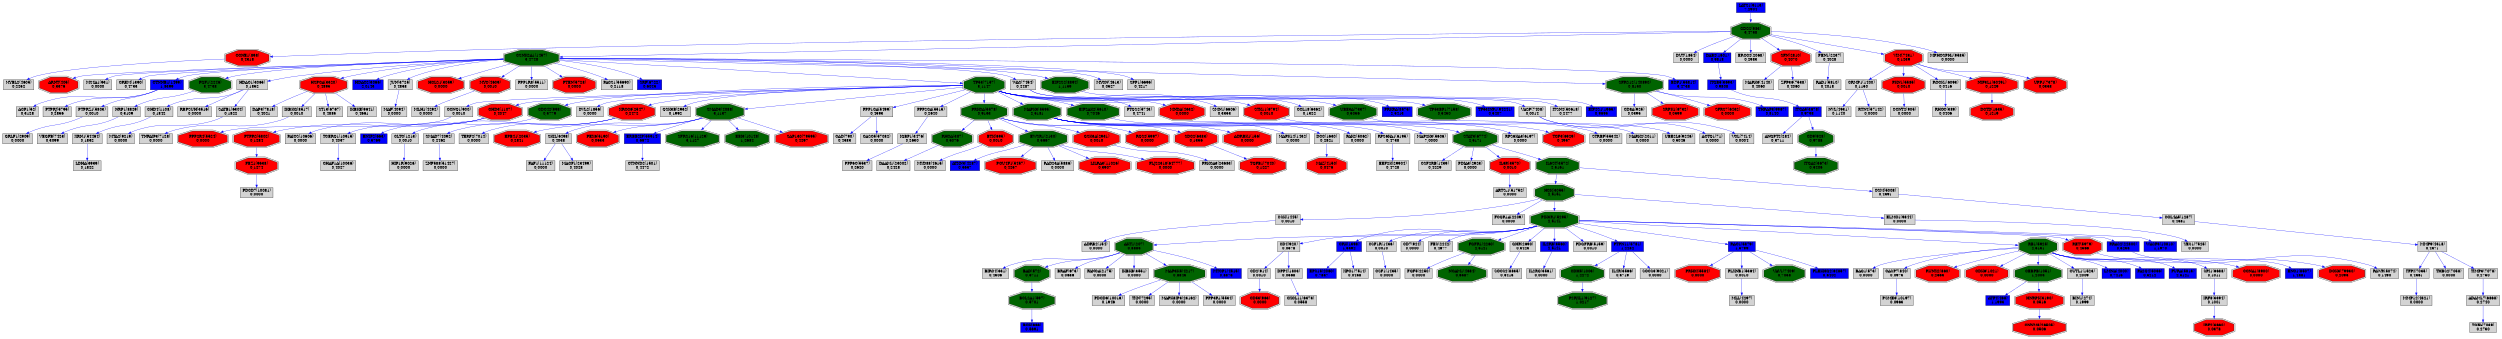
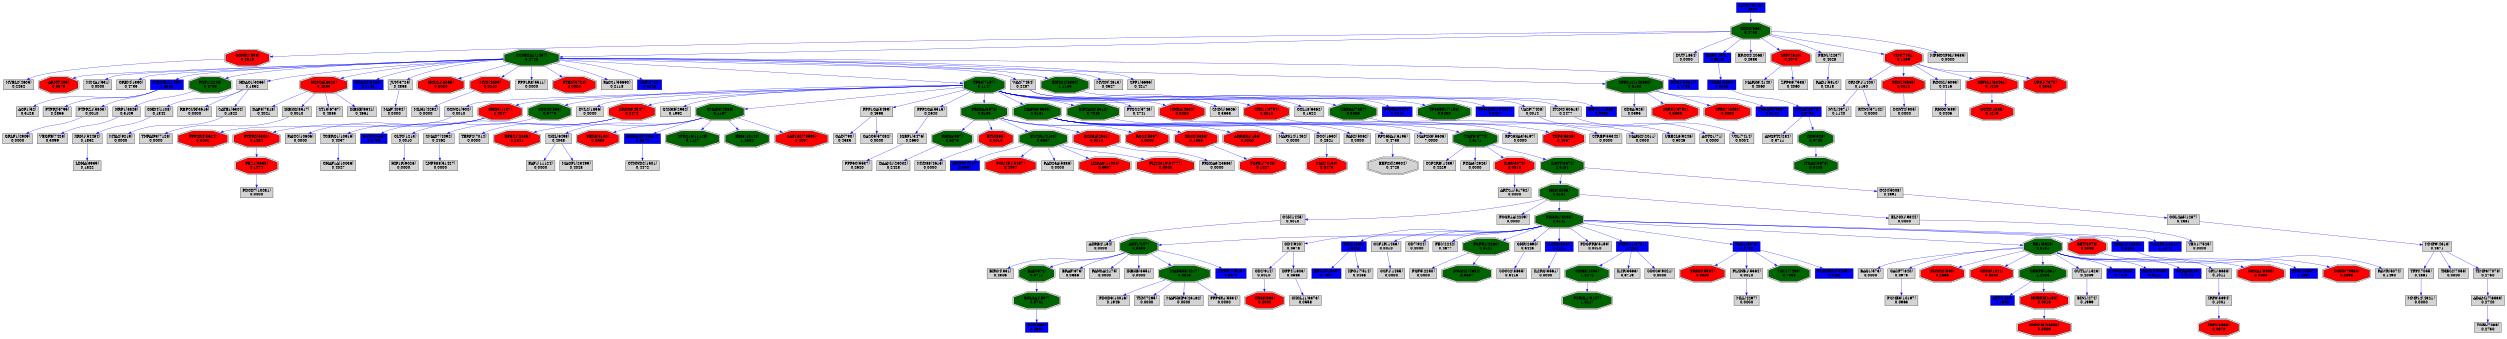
  digraph {
    node [fillcolor=lightgray shape=box style=filled]
    edge [color=blue]
    n1 [label="ACTG1(71)\n0,0000"]
    n2 [label="ADRB2(154)\n0,0000"]
    n3 [fillcolor=red label="ADRBK1(156)\n0,0000" shape=doubleoctagon]
    n4 [fillcolor=darkgreen label="AKT1(207)\n0,8883" shape=doubleoctagon]
    n5 [label="BIRC4(331)\n0,4306"]
    n6 [fillcolor=darkgreen label="BAD(572)\n0,5711" shape=doubleoctagon]
    n7 [label="BRAF(673)\n0,0686"]
    n8 [label="FANCA(2175)\n0,0000"]
    n9 [label="IKBKB(3551)\n0,0000"]
    n10 [fillcolor=darkgreen label="MAP3K5(4217)\n0,8843" shape=doubleoctagon]
    n11 [fillcolor=blue label="MTCP1(4515)\n0,8873"]
    n12 [fillcolor=darkgreen label="BCL2A1(597)\n0,5701" shape=doubleoctagon]
    n13 [label="PDCD6(10016)\n0,1946"]
    n14 [label="TXN(7295)\n0,0000"]
    n15 [label="MAPK8IP3(23162)\n0,0000"]
    n16 [label="PPP3R1(5534)\n0,0000"]
    n17 [label="BIN1(274)\n0,1999"]
    n18 [label="ANGPT2(284)\n0,3711"]
    n19 [fillcolor=darkgreen label="RHOA(387)\n0,5076" shape=doubleoctagon]
    n20 [label="DAAM1(23002)\n0,2428"]
    n21 [label="RHOC(389)\n0,0406"]
    n22 [fillcolor=red label="ARNT(405)\n0,3376" shape=doubleoctagon]
    n23 [label="BAG1(573)\n0,0000"]
    n24 [fillcolor=blue label="BOK(666)\n0,5691"]
    n25 [fillcolor=blue label="BNIP2(663)\n0,5769"]
    n26 [fillcolor=red label="BTK(695)\n0,0010" shape=doubleoctagon]
    n27 [label="MYD88(4615)\n0,0000"]
    n28 [label="CAD(790)\n0,4583"]
    n29 [label="CASP7(840)\n0,0973"]
    n30 [label="PSME3(10197)\n0,0963"]
    n31 [fillcolor=red label="RUNX2(860)\n0,2563" shape=doubleoctagon]
    n32 [label="CD2(914)\n0,0010"]
    n33 [fillcolor=red label="CD53(963)\n0,0000" shape=doubleoctagon]
    n34 [label="CD4(920)\n0,0578"]
    n35 [label="DPP4(1803)\n0,0568"]
    n36 [label="CXCL11(6373)\n0,0558"]
    n37 [label="CD8A(925)\n0,0395"]
    n38 [fillcolor=darkgreen label="CD9(928)\n0,9788" shape=doubleoctagon]
    n39 [fillcolor=darkgreen label="ITGA2(3673)\n0,5406" shape=doubleoctagon]
    n40 [label="MS4A1(931)\n0,0000"]
    n41 [fillcolor=red label="CCNE1(898)\n0,4318" shape=doubleoctagon]
    n42 [label="MYBL2(4605)\n0,2252"]
    n43 [fillcolor=darkgreen label="CDC2(983)\n3,4758" shape=doubleoctagon]
    n44 [fillcolor=darkgreen label="CSNK2A1(1457)\n3,4748" shape=doubleoctagon]
    n45 [label="DUT(1854)\n0,0000"]
    n46 [fillcolor=blue label="DAB2(1601)\n0,9818"]
    n47 [label="ERCC2(2068)\n0,2983"]
    n48 [fillcolor=red label="SFN(2810)\n0,4070" shape=doubleoctagon]
    n49 [label="FEN1(2237)\n0,4028"]
    n50 [fillcolor=red label="VIM(7431)\n0,1239" shape=doubleoctagon]
    n51 [label="MPHOSPH1(9585)\n0,0000"]
    n52 [label="CREM(1390)\n0,4733"]
    n53 [fillcolor=blue label="CTNNB1(1499)\n1,8399"]
    n54 [fillcolor=darkgreen label="FGF1(2246)\n3,4738" shape=doubleoctagon]
    n55 [label="HDAC1(3065)\n0,1852"]
    n56 [fillcolor=red label="HSPCA(3320)\n0,4895" shape=doubleoctagon]
    n57 [fillcolor=blue label="HDAC2(3066)\n2,0143"]
    n58 [label="JUN(3725)\n0,4858"]
    n59 [fillcolor=red label="HCLS1(3059)\n0,0000" shape=doubleoctagon]
    n60 [fillcolor=red label="MYC(4609)\n0,0010" shape=doubleoctagon]
    n61 [label="PPP1R8(5511)\n0,0000"]
    n62 [fillcolor=red label="PTEN(5728)\n0,0000" shape=doubleoctagon]
    n63 [label="PACS1(55690)\n0,2118"]
    n64 [fillcolor=blue label="SRF(6722)\n0,6045"]
    n65 [fillcolor=darkgreen label="TP53(7157)\n3,1147" shape=doubleoctagon]
    n66 [label="WAS(7454)\n0,2487"]
    n67 [fillcolor=darkgreen label="EIF2S2(8894)\n1,1159" shape=doubleoctagon]
    n68 [label="MYCN(4613)\n0,0527"]
    n69 [label="SPP1(6696)\n0,4217"]
    n70 [fillcolor=darkgreen label="SFRS12(140890)\n0,8150" shape=doubleoctagon]
    n71 [fillcolor=blue label="BDP1(55814)\n3,4738"]
    n72 [fillcolor=blue label="ITGB5(3693)\n0,9808"]
    n73 [label="MARK3(4140)\n0,4060"]
    n74 [label="ZFP36(7538)\n0,4060"]
    n75 [label="RAD1(5810)\n0,4018"]
    n76 [label="CRMP1(1400)\n0,1150"]
    n77 [fillcolor=red label="PKN1(5585)\n0,0010" shape=doubleoctagon]
    n78 [label="ROCK1(6093)\n0,0416"]
    n79 [fillcolor=red label="NIF3L1(60491)\n0,1229" shape=doubleoctagon]
    n80 [fillcolor=red label="UPP1(7378)\n0,0358" shape=doubleoctagon]
    n81 [label="CCNG1(900)\n0,0010"]
    n82 [fillcolor=red label="PPP2R4(5524)\n0,0000" shape=doubleoctagon]
    n83 [fillcolor=red label="CDK6(1021)\n0,0000" shape=doubleoctagon]
    n84 [label="CCNT2(905)\n0,0000"]
    n85 [fillcolor=darkgreen label="CEBPB(1051)\n1,2003" shape=doubleoctagon]
    n86 [fillcolor=blue label="ATF4(468)\n1,1993"]
    n87 [fillcolor=red label="HNRPK(3190)\n0,0516" shape=doubleoctagon]
    n88 [fillcolor=red label="CNNM3(26505)\n0,0506" shape=doubleoctagon]
    n89 [fillcolor=red label="CHD3(1107)\n0,4047" shape=doubleoctagon]
    n90 [fillcolor=red label="PTPRS(5802)\n0,1284" shape=doubleoctagon]
    n91 [label="PAICS(10606)\n0,0000"]
    n92 [label="TCERG1(10915)\n0,4037"]
    n93 [fillcolor=red label="FEZ1(9638)\n0,1274" shape=doubleoctagon]
    n94 [label="CHAF1A(10036)\n0,4027"]
    n95 [label="CLTC(1213)\n0,0010"]
    n96 [label="HIP1R(9026)\n0,0000"]
    n97 [fillcolor=blue label="CRK(1398)\n1,3392"]
    n98 [fillcolor=blue label="EPS15(2060)\n0,7837"]
    n99 [label="XPO1(7514)\n0,0458"]
    n100 [label="CSF1(1435)\n0,0000"]
    n101 [label="CSF1R(1436)\n0,0010"]
    n102 [label="CSF2RB(1439)\n0,4229"]
    n103 [label="CSK(1445)\n0,0010"]
    n104 [fillcolor=darkgreen label="CDH5(1003)\n1,2272" shape=doubleoctagon]
    n105 [fillcolor=darkgreen label="P2RXL1(9127)\n1,0217" shape=doubleoctagon]
    n106 [label="ACP1(52)\n0,3128"]
    n107 [label="PTPRJ(5795)\n0,2856"]
    n108 [label="PTPRZ1(5803)\n0,0010"]
    n109 [label="NRP1(8829)\n0,3109"]
    n110 [label="CHD4(1108)\n0,1842"]
    n111 [label="RBPSUH(3516)\n0,0000"]
    n112 [label="SATB1(6304)\n0,1822"]
    n113 [label="DAP3(7818)\n0,4021"]
    n114 [label="IKBKG(8517)\n0,0010"]
    n115 [label="ST13(6767)\n0,4885"]
    n116 [label="IKBKE(9641)\n0,4661"]
    n117 [label="MAF(4094)\n0,0000"]
    n118 [label="MLH1(4292)\n0,0000"]
    n119 [fillcolor=darkgreen label="CDC42(998)\n0,5779" shape=doubleoctagon]
    n120 [label="DVL2(1856)\n0,0000"]
    n121 [fillcolor=red label="XRCC6(2547)\n0,2472" shape=doubleoctagon]
    n122 [label="GSK3B(2932)\n0,1992"]
    n123 [fillcolor=darkgreen label="SMAD3(4088)\n3,1137" shape=doubleoctagon]
    n124 [label="PPP1CA(5499)\n0,4593"]
    n125 [label="PPP2CA(5515)\n0,2640"]
    n126 [fillcolor=darkgreen label="PRKCA(5578)\n0,9133" shape=doubleoctagon]
    n127 [fillcolor=darkgreen label="MAPK3(5595)\n2,5181" shape=doubleoctagon]
    n128 [fillcolor=darkgreen label="EIF2AK2(5610)\n0,7046" shape=doubleoctagon]
    n129 [label="PTGS2(5743)\n0,4741"]
    n130 [fillcolor=red label="MNDA(4332)\n0,0000" shape=doubleoctagon]
    n131 [label="SMN1(6606)\n0,3353"]
    n132 [fillcolor=red label="STK11(6794)\n0,0010" shape=doubleoctagon]
    n133 [label="CCL18(6362)\n0,1322"]
    n134 [fillcolor=darkgreen label="UBE3A(7337)\n0,5056" shape=doubleoctagon]
    n135 [fillcolor=blue label="PRKRA(8575)\n2,5413"]
    n136 [fillcolor=darkgreen label="TP53BP1(7158)\n0,5450" shape=doubleoctagon]
    n137 [fillcolor=blue label="TP53INP1(94241)\n0,5407"]
    n138 [label="VASP(7408)\n0,0014"]
    n139 [label="ITSN2(50618)\n0,2477"]
    n140 [fillcolor=blue label="EIF2S1(1965)\n0,9695"]
    n141 [fillcolor=red label="SRPK1(6732)\n0,0599" shape=doubleoctagon]
    n142 [fillcolor=red label="SFRS7(6432)\n0,0000" shape=doubleoctagon]
    n143 [fillcolor=blue label="THRAP3(9967)\n0,8140"]
    n144 [label="MAPK14(1432)\n0,0000"]
    n145 [label="GRLF1(2909)\n0,0000"]
    n146 [label="CTNND2(1501)\n0,4472"]
    n147 [label="CD7(924)\n0,0000"]
    n148 [label="COL4A5(1287)\n0,4381"]
    n149 [label="MMP9(4318)\n0,4371"]
    n150 [label="TFPI(7035)\n0,4361"]
    n151 [label="THBS2(7058)\n0,0000"]
    n152 [label="TIMP3(7078)\n0,2750"]
    n153 [fillcolor=red label="DCTD(1635)\n0,1219" shape=doubleoctagon]
-   n154 [label="NVL(4931)\n0,1140"]
+   n154 [label="NVL(4971)\n0,1140"]
    n155 [label="RTN4(57142)\n0,0000"]
    n156 [fillcolor=blue label="ITGA5(3678)\n0,9798"]
    n157 [label="XRN1(54464)\n0,1832"]
    n158 [label="LDHA(3939)\n0,1822"]
    n159 [fillcolor=red label="EPB41(2035)\n0,2841" shape=doubleoctagon]
    n160 [fillcolor=darkgreen label="EWSR1(2130)\n0,5667" shape=doubleoctagon]
    n161 [fillcolor=blue label="ATXN3(4287)\n0,5657"]
    n162 [fillcolor=red label="POU4F1(5457)\n0,4257" shape=doubleoctagon]
    n163 [label="RAD23A(5886)\n0,0000"]
    n164 [fillcolor=red label="LILRA3(11026)\n0,3907" shape=doubleoctagon]
    n165 [fillcolor=red label="FLJ22318(64777)\n0,0000" shape=doubleoctagon]
    n166 [label="FCGR1A(2209)\n0,0000"]
    n167 [label="FES(2242)\n0,4677"]
    n168 [label="VEGFB(7423)\n0,3099"]
    n169 [fillcolor=darkgreen label="FGFR1(2260)\n2,5121" shape=doubleoctagon]
    n170 [label="FGF5(2250)\n0,0000"]
    n171 [fillcolor=darkgreen label="NCAM1(4684)\n0,6587" shape=doubleoctagon]
    n172 [label="SMAD7(4092)\n0,2462"]
    n173 [label="TERF2(7014)\n0,0000"]
    n174 [label="ZNF588(51427)\n0,0000"]
    n175 [label="GHR(2690)\n0,3423"]
    n176 [label="SOCS2(8835)\n0,3413"]
    n177 [label="MARK2(2011)\n0,0000"]
    n178 [label="PDIA3(2923)\n0,0000"]
    n179 [fillcolor=darkgreen label="HCK(3055)\n2,5151" shape=doubleoctagon]
    n180 [fillcolor=darkgreen label="PIK3R1(5295)\n2,5141" shape=doubleoctagon]
    n181 [label="ELMO1(9844)\n0,0000"]
    n182 [fillcolor=blue label="IL2RB(3560)\n2,5121"]
    n183 [label="PDGFRB(5159)\n0,0010"]
    n184 [fillcolor=blue label="PTPN11(5781)\n1,2282"]
    n185 [fillcolor=blue label="RAC1(5879)\n1,5799"]
    n186 [fillcolor=darkgreen label="RB1(5925)\n2,5131" shape=doubleoctagon]
    n187 [fillcolor=red label="RET(5979)\n0,4566" shape=doubleoctagon]
    n188 [fillcolor=blue label="RRAS2(22800)\n0,5233"]
    n189 [fillcolor=blue label="WASF3(10810)\n1,1970"]
    n190 [label="YES1(7525)\n0,0000"]
    n191 [label="MTA2(9219)\n0,0000"]
    n192 [label="CUTL1(1523)\n0,2009"]
    n193 [fillcolor=red label="GSK3A(2931)\n0,0010" shape=doubleoctagon]
    n194 [label="PRKCA3(23683)\n0,0000"]
    n195 [label="TNFAIP3(7128)\n0,0000"]
    n196 [label="IL2RG(3561)\n0,0000"]
    n197 [fillcolor=red label="IL6R(3570)\n0,0010" shape=doubleoctagon]
    n198 [label="ARTS-1(51752)\n0,0000"]
    n199 [fillcolor=darkgreen label="IL6ST(3572)\n2,5161" shape=doubleoctagon]
    n200 [label="OSM(5008)\n0,4391"]
    n201 [label="IL4R(3566)\n0,3719"]
    n202 [label="IRF8(3394)\n0,1001"]
    n203 [fillcolor=red label="IRF2(3660)\n0,0378" shape=doubleoctagon]
    n204 [fillcolor=blue label="LMNA(4000)\n0,7415"]
    n205 [label="SKIL(6498)\n0,4038"]
    n206 [fillcolor=red label="PEX6(5190)\n0,0533" shape=doubleoctagon]
    n207 [fillcolor=blue label="ERBB2IP(55914)\n0,6674"]
    n208 [fillcolor=darkgreen label="SFRS16(11129)\n3,1127" shape=doubleoctagon]
    n209 [fillcolor=darkgreen label="EBI3(10148)\n1,2684" shape=doubleoctagon]
    n210 [fillcolor=red label="SAP130(79595)\n0,4297" shape=doubleoctagon]
    n211 [label="FAF1(11124)\n0,0000"]
    n212 [label="MACF1(23499)\n0,4028"]
    n213 [label="DCC(1630)\n0,2821"]
    n214 [fillcolor=red label="MAZ(4150)\n0,0476" shape=doubleoctagon]
    n215 [label="IGBP1(3476)\n0,2630"]
    n216 [label="PPP6C(5537)\n0,2620"]
    n217 [label="MLL(4297)\n0,0000"]
    n218 [label="MMP12(4321)\n0,0000"]
    n219 [label="ADAM17(6868)\n0,2740"]
    n220 [label="PAK2(5062)\n0,0000"]
    n221 [label="PAWR(5074)\n0,1490"]
    n222 [label="SOCS3(9021)\n0,0000"]
    n223 [fillcolor=red label="PRKCI(5584)\n0,0000" shape=doubleoctagon]
    n224 [label="PLXNB1(5364)\n0,0010"]
    n225 [fillcolor=darkgreen label="VAV1(7409)\n0,7058" shape=doubleoctagon]
    n226 [fillcolor=blue label="PLEKHG2(64857)\n0,5402"]
    n227 [fillcolor=blue label="PA2G4(5036)\n0,5212"]
    n228 [fillcolor=blue label="PURA(5813)\n2,5121"]
    n229 [label="SPI1(6688)\n0,1011"]
    n230 [fillcolor=red label="CCNA1(8900)\n0,0000" shape=doubleoctagon]
    n231 [fillcolor=blue label="ENC1(8507)\n1,4881"]
    n232 [fillcolor=red label="DOK3(79930)\n0,2093" shape=doubleoctagon]
    n233 [label="CASC5(57082)\n0,0000"]
    n234 [fillcolor=red label="RGS2(5997)\n0,0000" shape=doubleoctagon]
    n235 [fillcolor=red label="SDC2(6383)\n0,1356" shape=doubleoctagon]
    n236 [fillcolor=red label="TGFB1(7040)\n0,1227" shape=doubleoctagon]
    n237 [label="RPS6KA1(6195)\n0,4738"]
    n238 [label="MAP2K3(5606)\n7,0000"]
    n239 [fillcolor=darkgreen label="STAT3(6774)\n2,5171" shape=doubleoctagon]
    n240 [label="RPS6KA3(6197)\n0,0000"]
    n241 [fillcolor=red label="TCF3(6929)\n0,4957" shape=doubleoctagon]
-   n242 [label="EEF2K(29904)\n0,4728"]
+   n242 [label="EEF2K(29904)\n0,4728" shape=doubleoctagon]
    n243 [label="STRBP(55342)\n0,0000"]
    n244 [label="TGFA(7039)\n0,2730"]
    n245 [label="UBE2L6(9246)\n0,5046"]
    n246 [label="VCL(7414)\n0,0004"]
    n247 [label="PDCD7(10081)\n0,0000"]
    n248 [fillcolor=blue label="LATS1(9113)\n7,2904"]
    n4 -> n5
    n4 -> n6
    n4 -> n7
    n4 -> n8
    n4 -> n9
    n4 -> n10
    n4 -> n11
    n6 -> n12
    n10 -> n13
    n10 -> n14
    n10 -> n15
    n10 -> n16
    n12 -> n24
    n19 -> n20
    n26 -> n27
    n29 -> n30
    n32 -> n33
    n34 -> n32
    n34 -> n35
    n35 -> n36
    n38 -> n39
    n41 -> n42
    n43 -> n41
    n43 -> n44
    n43 -> n45
    n43 -> n46
    n43 -> n47
    n43 -> n48
    n43 -> n49
    n43 -> n50
    n43 -> n51
    n44 -> n22
    n44 -> n40
    n44 -> n52
    n44 -> n53
    n44 -> n54
    n44 -> n55
    n44 -> n56
    n44 -> n57
    n44 -> n58
    n44 -> n59
    n44 -> n60
    n44 -> n61
    n44 -> n62
    n44 -> n63
    n44 -> n64
    n44 -> n65
    n44 -> n66
    n44 -> n67
    n44 -> n68
    n44 -> n69
    n44 -> n70
    n44 -> n71
    n46 -> n72
    n48 -> n73
    n48 -> n74
    n49 -> n75
    n50 -> n76
    n50 -> n77
    n50 -> n78
    n50 -> n79
    n50 -> n80
    n53 -> n106
    n53 -> n107
    n53 -> n108
    n54 -> n109
    n55 -> n110
    n55 -> n111
    n55 -> n112
    n56 -> n113
    n56 -> n114
    n56 -> n115
    n56 -> n116
    n58 -> n117
    n60 -> n118
    n65 -> n81
    n65 -> n89
    n65 -> n119
    n65 -> n120
    n65 -> n121
    n65 -> n122
    n65 -> n123
    n65 -> n124
    n65 -> n125
    n65 -> n126
    n65 -> n127
    n65 -> n128
    n65 -> n129
    n65 -> n130
    n65 -> n131
    n65 -> n132
    n65 -> n133
    n65 -> n134
    n65 -> n135
    n65 -> n136
    n65 -> n137
    n66 -> n138
    n66 -> n139
    n67 -> n140
    n70 -> n37
    n70 -> n141
    n70 -> n142
    n70 -> n143
    n72 -> n156
    n76 -> n154
    n76 -> n155
    n77 -> n84
    n78 -> n21
    n79 -> n153
    n81 -> n82
    n85 -> n86
    n85 -> n87
    n87 -> n88
    n89 -> n90
    n89 -> n91
    n89 -> n92
    n90 -> n93
    n92 -> n94
    n93 -> n247
    n95 -> n96
    n97 -> n98
    n97 -> n99
    n101 -> n100
    n103 -> n2
    n104 -> n105
    n108 -> n145
    n109 -> n168
    n110 -> n157
    n112 -> n191
    n114 -> n195
    n119 -> n25
    n121 -> n95
    n121 -> n172
    n121 -> n173
    n123 -> n159
    n123 -> n205
    n123 -> n206
    n123 -> n207
    n123 -> n208
    n123 -> n209
    n123 -> n210
    n124 -> n28
    n124 -> n233
    n125 -> n215
    n126 -> n19
    n126 -> n26
    n126 -> n160
    n126 -> n193
    n126 -> n234
    n126 -> n235
    n127 -> n3
    n127 -> n144
    n127 -> n213
    n127 -> n220
    n127 -> n237
    n127 -> n238
    n127 -> n239
    n127 -> n240
    n127 -> n241
    n128 -> n243
    n132 -> n177
    n134 -> n245
    n138 -> n1
-   n138 -> n246
+   n139 -> n246
    n148 -> n149
    n149 -> n150
    n149 -> n151
    n149 -> n152
    n150 -> n218
    n152 -> n219
    n156 -> n18
    n156 -> n38
    n157 -> n158
    n160 -> n161
    n160 -> n162
    n160 -> n163
    n160 -> n164
    n160 -> n165
    n169 -> n170
    n169 -> n171
    n172 -> n174
    n175 -> n176
    n179 -> n103
    n179 -> n166
    n179 -> n180
    n179 -> n181
    n180 -> n4
    n180 -> n34
    n180 -> n97
    n180 -> n101
    n180 -> n147
    n180 -> n167
    n180 -> n169
    n180 -> n175
    n180 -> n182
    n180 -> n183
    n180 -> n184
    n180 -> n185
    n180 -> n186
    n180 -> n187
    n180 -> n188
    n180 -> n189
    n181 -> n190
    n182 -> n196
    n184 -> n104
    n184 -> n201
    n184 -> n222
    n185 -> n223
    n185 -> n224
    n185 -> n225
    n185 -> n226
    n186 -> n23
    n186 -> n29
    n186 -> n31
    n186 -> n83
    n186 -> n85
    n186 -> n192
    n186 -> n204
    n186 -> n227
    n186 -> n228
    n186 -> n229
    n186 -> n230
    n186 -> n231
    n187 -> n232
    n188 -> n221
    n192 -> n17
    n193 -> n194
    n197 -> n198
    n199 -> n179
    n199 -> n200
    n200 -> n148
    n202 -> n203
    n205 -> n211
    n205 -> n212
    n207 -> n146
    n213 -> n214
    n215 -> n216
    n219 -> n244
    n224 -> n217
    n229 -> n202
    n235 -> n236
    n237 -> n242
    n239 -> n102
    n239 -> n178
    n239 -> n197
    n239 -> n199
    n248 -> n43
  }
